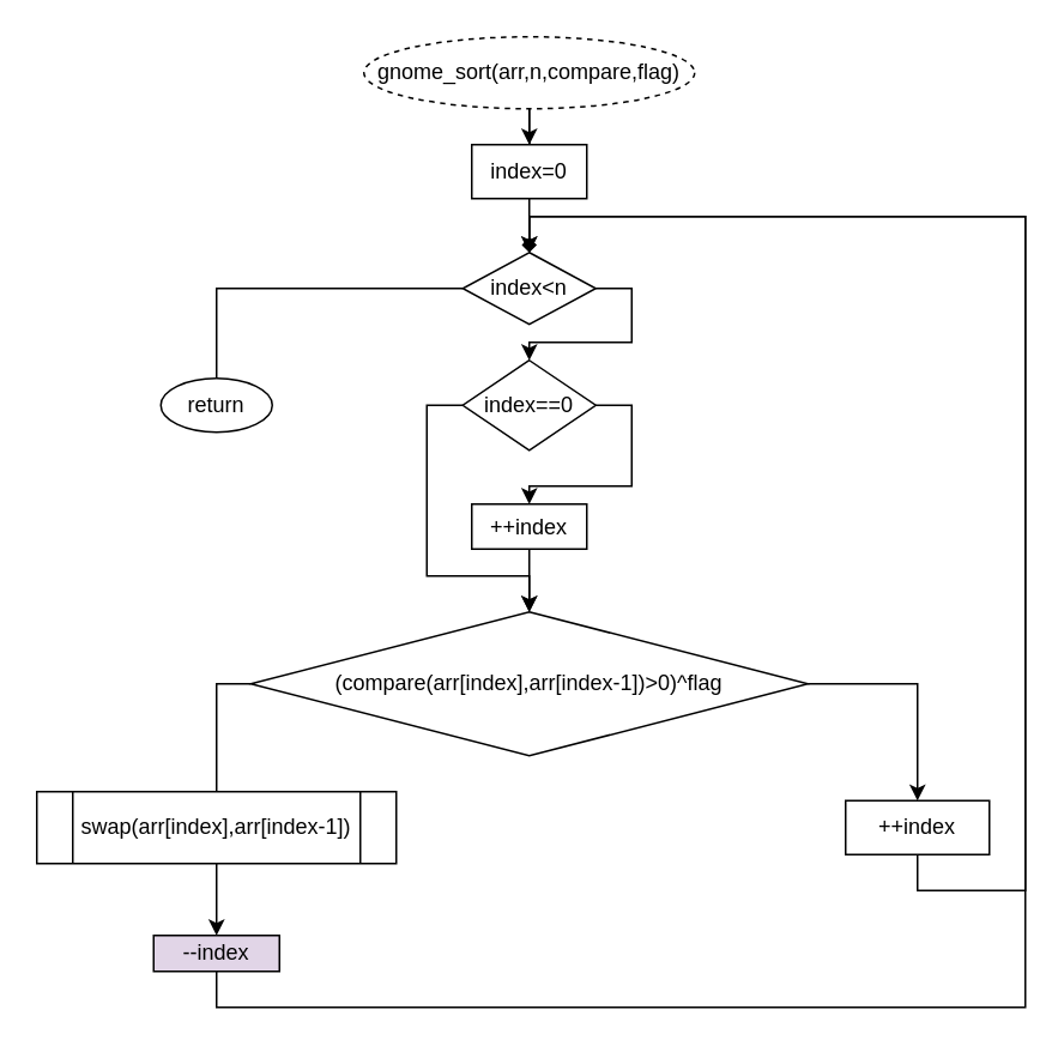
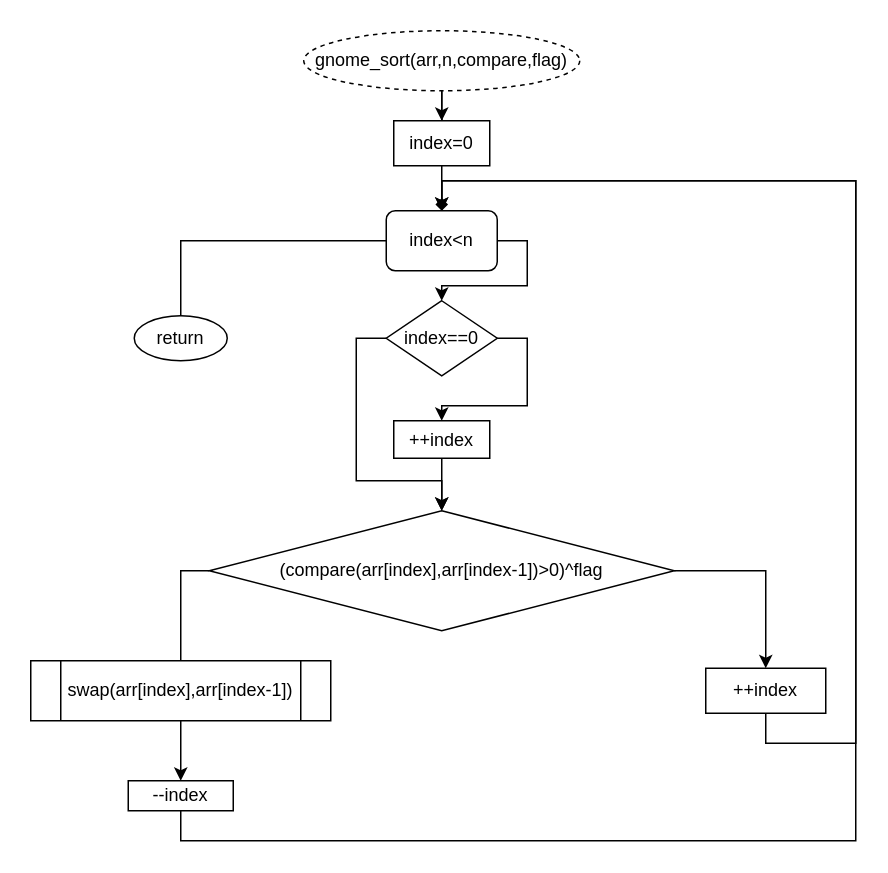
  <mxCell id="0" />
  <mxCell id="1" parent="0" />
  <mxCell id="2" value="" style="edgeStyle=orthogonalEdgeStyle;rounded=0;orthogonalLoop=1;jettySize=auto;html=1;" edge="1" parent="1" source="4" target="8"><mxGeometry relative="1" as="geometry" /></mxCell>
  <mxCell id="3" style="edgeStyle=orthogonalEdgeStyle;rounded=0;orthogonalLoop=1;jettySize=auto;html=1;" edge="1" parent="1" source="4" target="5"><mxGeometry relative="1" as="geometry" /></mxCell>
  <mxCell id="4" value="gnome_sort(arr,n,compare,flag)" style="ellipse;whiteSpace=wrap;html=1;dashed=1;" vertex="1" parent="1"><mxGeometry x="202" y="20" width="184" height="40" as="geometry" /></mxCell>
  <mxCell id="5" value="index=0" style="rounded=0;whiteSpace=wrap;html=1;" vertex="1" parent="1"><mxGeometry x="262" y="80" width="64" height="30" as="geometry" /></mxCell>
  <mxCell id="6" style="edgeStyle=orthogonalEdgeStyle;rounded=0;orthogonalLoop=1;jettySize=auto;html=1;exitX=1;exitY=0.5;exitDx=0;exitDy=0;entryX=0.5;entryY=0;entryDx=0;entryDy=0;" edge="1" parent="1" source="8" target="11"><mxGeometry relative="1" as="geometry"><Array as="points"><mxPoint x="351" y="160" /><mxPoint x="351" y="190" /><mxPoint x="294" y="190" /></Array></mxGeometry></mxCell>
  <mxCell id="7" style="edgeStyle=orthogonalEdgeStyle;rounded=0;orthogonalLoop=1;jettySize=auto;html=1;exitX=0;exitY=0.5;exitDx=0;exitDy=0;endArrow=none;" edge="1" parent="1" source="8" target="23"><mxGeometry relative="1" as="geometry" /></mxCell>
- <mxCell id="8" value="index&amp;lt;n" style="rhombus;whiteSpace=wrap;html=1;" vertex="1" parent="1"><mxGeometry x="257" y="140" width="74" height="40" as="geometry" /></mxCell>
+ <mxCell id="8" value="index&amp;lt;n" style="whiteSpace=wrap;html=1;rounded=1;" vertex="1" parent="1"><mxGeometry x="257" y="140" width="74" height="40" as="geometry" /></mxCell>
  <mxCell id="9" style="edgeStyle=orthogonalEdgeStyle;rounded=0;orthogonalLoop=1;jettySize=auto;html=1;exitX=1;exitY=0.5;exitDx=0;exitDy=0;entryX=0.5;entryY=0;entryDx=0;entryDy=0;" edge="1" parent="1" source="11" target="13"><mxGeometry relative="1" as="geometry" /></mxCell>
  <mxCell id="10" style="edgeStyle=orthogonalEdgeStyle;rounded=0;orthogonalLoop=1;jettySize=auto;html=1;exitX=0;exitY=0.5;exitDx=0;exitDy=0;entryX=0.5;entryY=0;entryDx=0;entryDy=0;" edge="1" parent="1" source="11" target="16"><mxGeometry relative="1" as="geometry"><Array as="points"><mxPoint x="237" y="225" /><mxPoint x="237" y="320" /><mxPoint x="294" y="320" /></Array></mxGeometry></mxCell>
  <mxCell id="11" value="index==0" style="rhombus;whiteSpace=wrap;html=1;" vertex="1" parent="1"><mxGeometry x="257" y="200" width="74" height="50" as="geometry" /></mxCell>
  <mxCell id="12" value="" style="edgeStyle=orthogonalEdgeStyle;rounded=0;orthogonalLoop=1;jettySize=auto;html=1;" edge="1" parent="1" source="13" target="16"><mxGeometry relative="1" as="geometry" /></mxCell>
  <mxCell id="13" value="++index" style="rounded=0;whiteSpace=wrap;html=1;" vertex="1" parent="1"><mxGeometry x="262" y="280" width="64" height="25" as="geometry" /></mxCell>
  <mxCell id="14" style="edgeStyle=orthogonalEdgeStyle;rounded=0;orthogonalLoop=1;jettySize=auto;html=1;exitX=1;exitY=0.5;exitDx=0;exitDy=0;" edge="1" parent="1" source="16" target="18"><mxGeometry relative="1" as="geometry" /></mxCell>
  <mxCell id="15" style="edgeStyle=orthogonalEdgeStyle;rounded=0;orthogonalLoop=1;jettySize=auto;html=1;exitX=0;exitY=0.5;exitDx=0;exitDy=0;entryX=0.5;entryY=0;entryDx=0;entryDy=0;endArrow=none;" edge="1" parent="1" source="16" target="20"><mxGeometry relative="1" as="geometry"><Array as="points"><mxPoint x="120" y="380" /></Array></mxGeometry></mxCell>
  <mxCell id="16" value="(compare(arr[index],arr[index-1])&amp;gt;0)^flag" style="rhombus;whiteSpace=wrap;html=1;" vertex="1" parent="1"><mxGeometry x="139" y="340" width="310" height="80" as="geometry" /></mxCell>
  <mxCell id="17" style="edgeStyle=orthogonalEdgeStyle;rounded=0;orthogonalLoop=1;jettySize=auto;html=1;exitX=0.5;exitY=1;exitDx=0;exitDy=0;entryX=0.5;entryY=0;entryDx=0;entryDy=0;" edge="1" parent="1" source="18" target="8"><mxGeometry relative="1" as="geometry"><Array as="points"><mxPoint x="510" y="495" /><mxPoint x="570" y="495" /><mxPoint x="570" y="120" /><mxPoint x="294" y="120" /></Array></mxGeometry></mxCell>
  <mxCell id="18" value="++index" style="rounded=0;whiteSpace=wrap;html=1;" vertex="1" parent="1"><mxGeometry x="470" y="445" width="80" height="30" as="geometry" /></mxCell>
  <mxCell id="19" value="" style="edgeStyle=orthogonalEdgeStyle;rounded=0;orthogonalLoop=1;jettySize=auto;html=1;" edge="1" parent="1" source="20" target="22"><mxGeometry relative="1" as="geometry" /></mxCell>
  <mxCell id="20" value="swap(arr[index],arr[index-1])" style="shape=process;whiteSpace=wrap;html=1;backgroundOutline=1;" vertex="1" parent="1"><mxGeometry x="20" y="440" width="200" height="40" as="geometry" /></mxCell>
  <mxCell id="21" style="edgeStyle=orthogonalEdgeStyle;rounded=0;orthogonalLoop=1;jettySize=auto;html=1;exitX=0.5;exitY=1;exitDx=0;exitDy=0;entryX=0.5;entryY=0;entryDx=0;entryDy=0;endArrow=diamond;" edge="1" parent="1" source="22" target="8"><mxGeometry relative="1" as="geometry"><Array as="points"><mxPoint x="120" y="560" /><mxPoint x="570" y="560" /><mxPoint x="570" y="120" /><mxPoint x="294" y="120" /></Array></mxGeometry></mxCell>
- <mxCell id="22" value="--index" style="rounded=0;whiteSpace=wrap;html=1;fillColor=#e1d5e7;" vertex="1" parent="1"><mxGeometry x="85" y="520" width="70" height="20" as="geometry" /></mxCell>
+ <mxCell id="22" value="--index" style="rounded=0;whiteSpace=wrap;html=1;" vertex="1" parent="1"><mxGeometry x="85" y="520" width="70" height="20" as="geometry" /></mxCell>
  <mxCell id="23" value="return" style="ellipse;whiteSpace=wrap;html=1;" vertex="1" parent="1"><mxGeometry x="89" y="210" width="62" height="30" as="geometry" /></mxCell>
